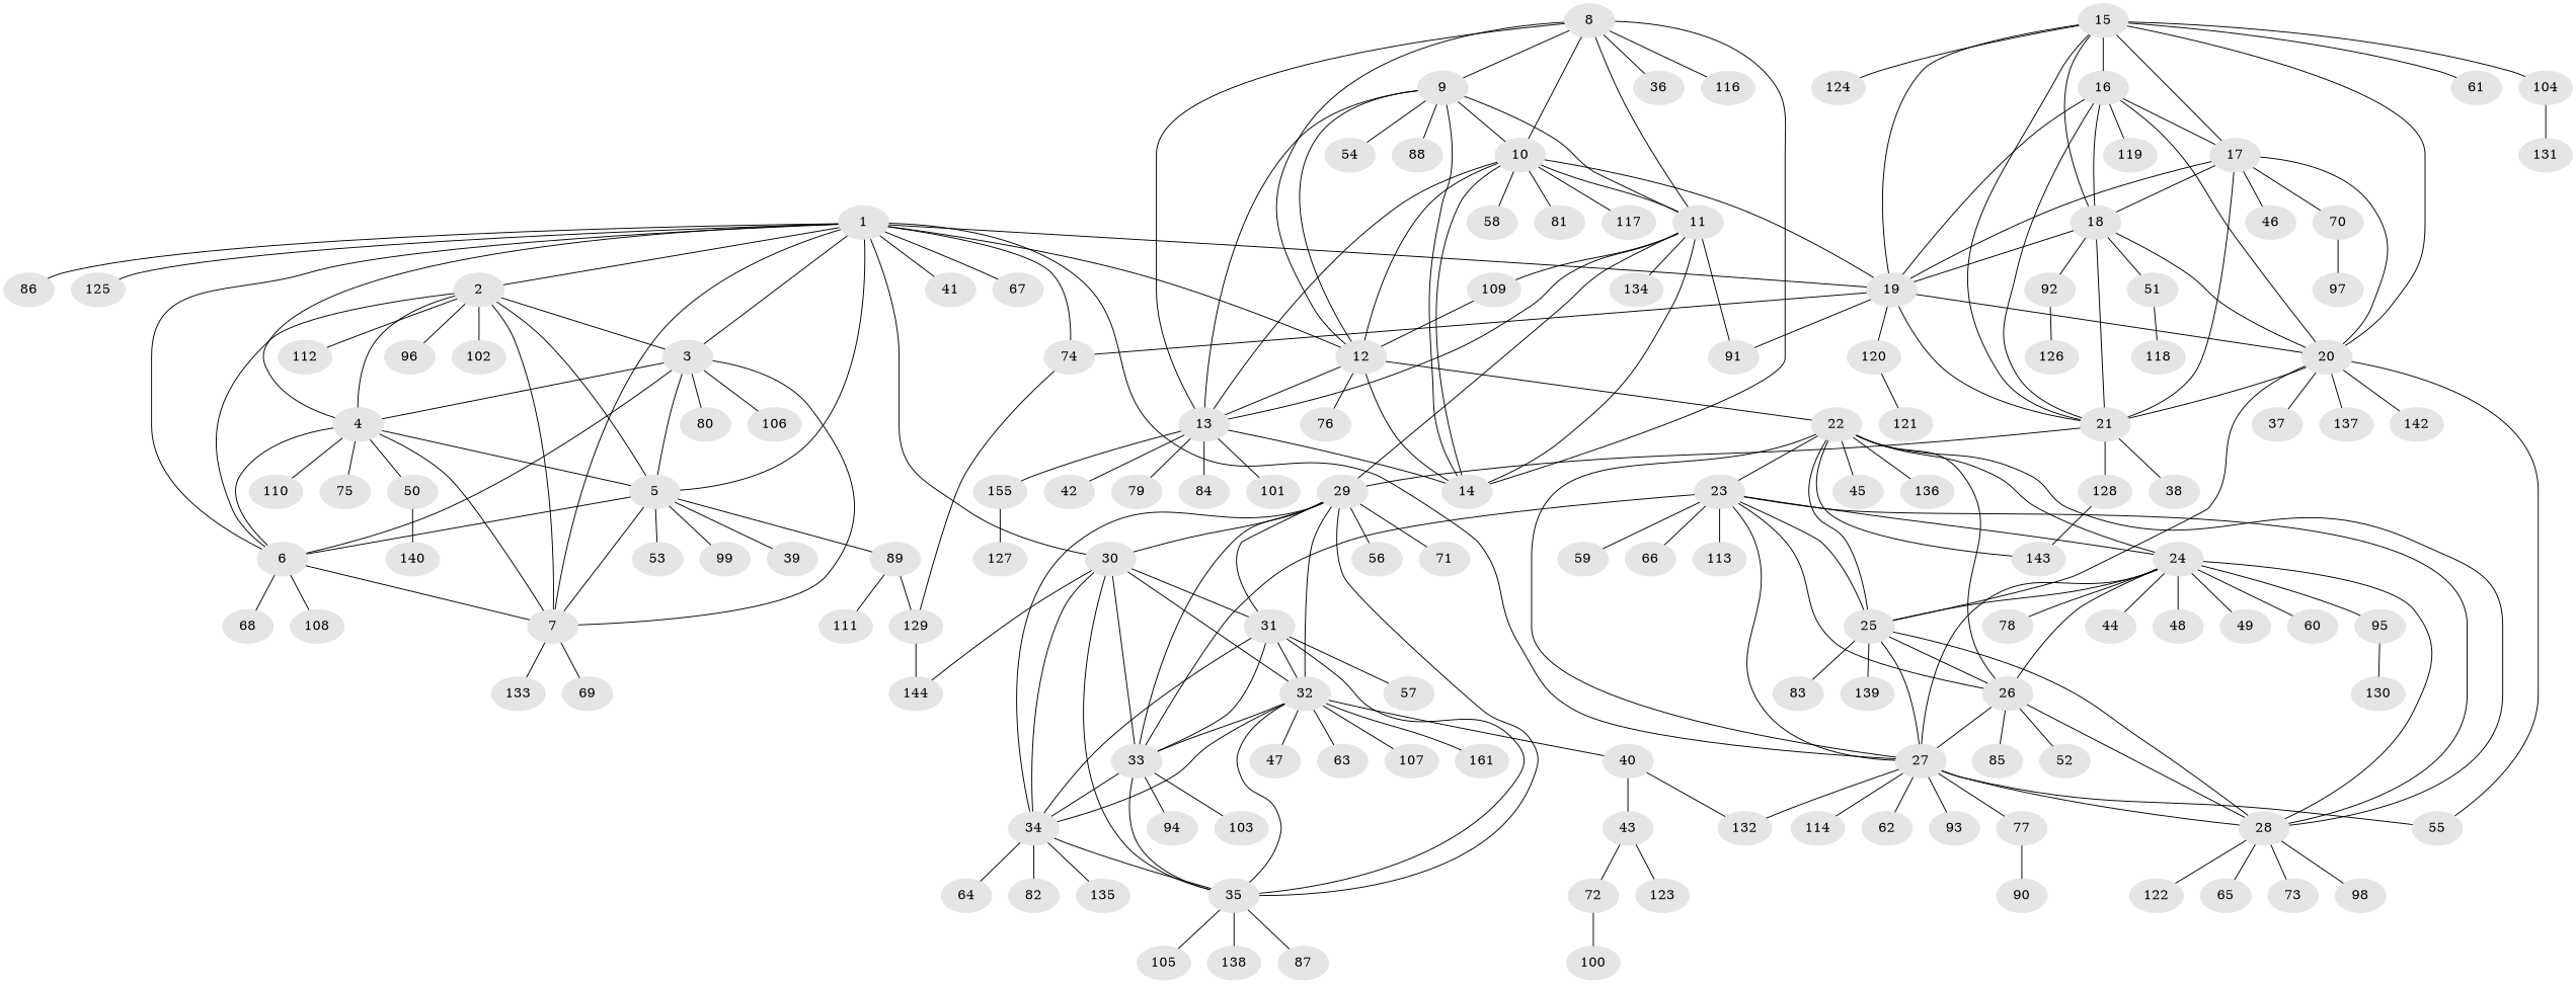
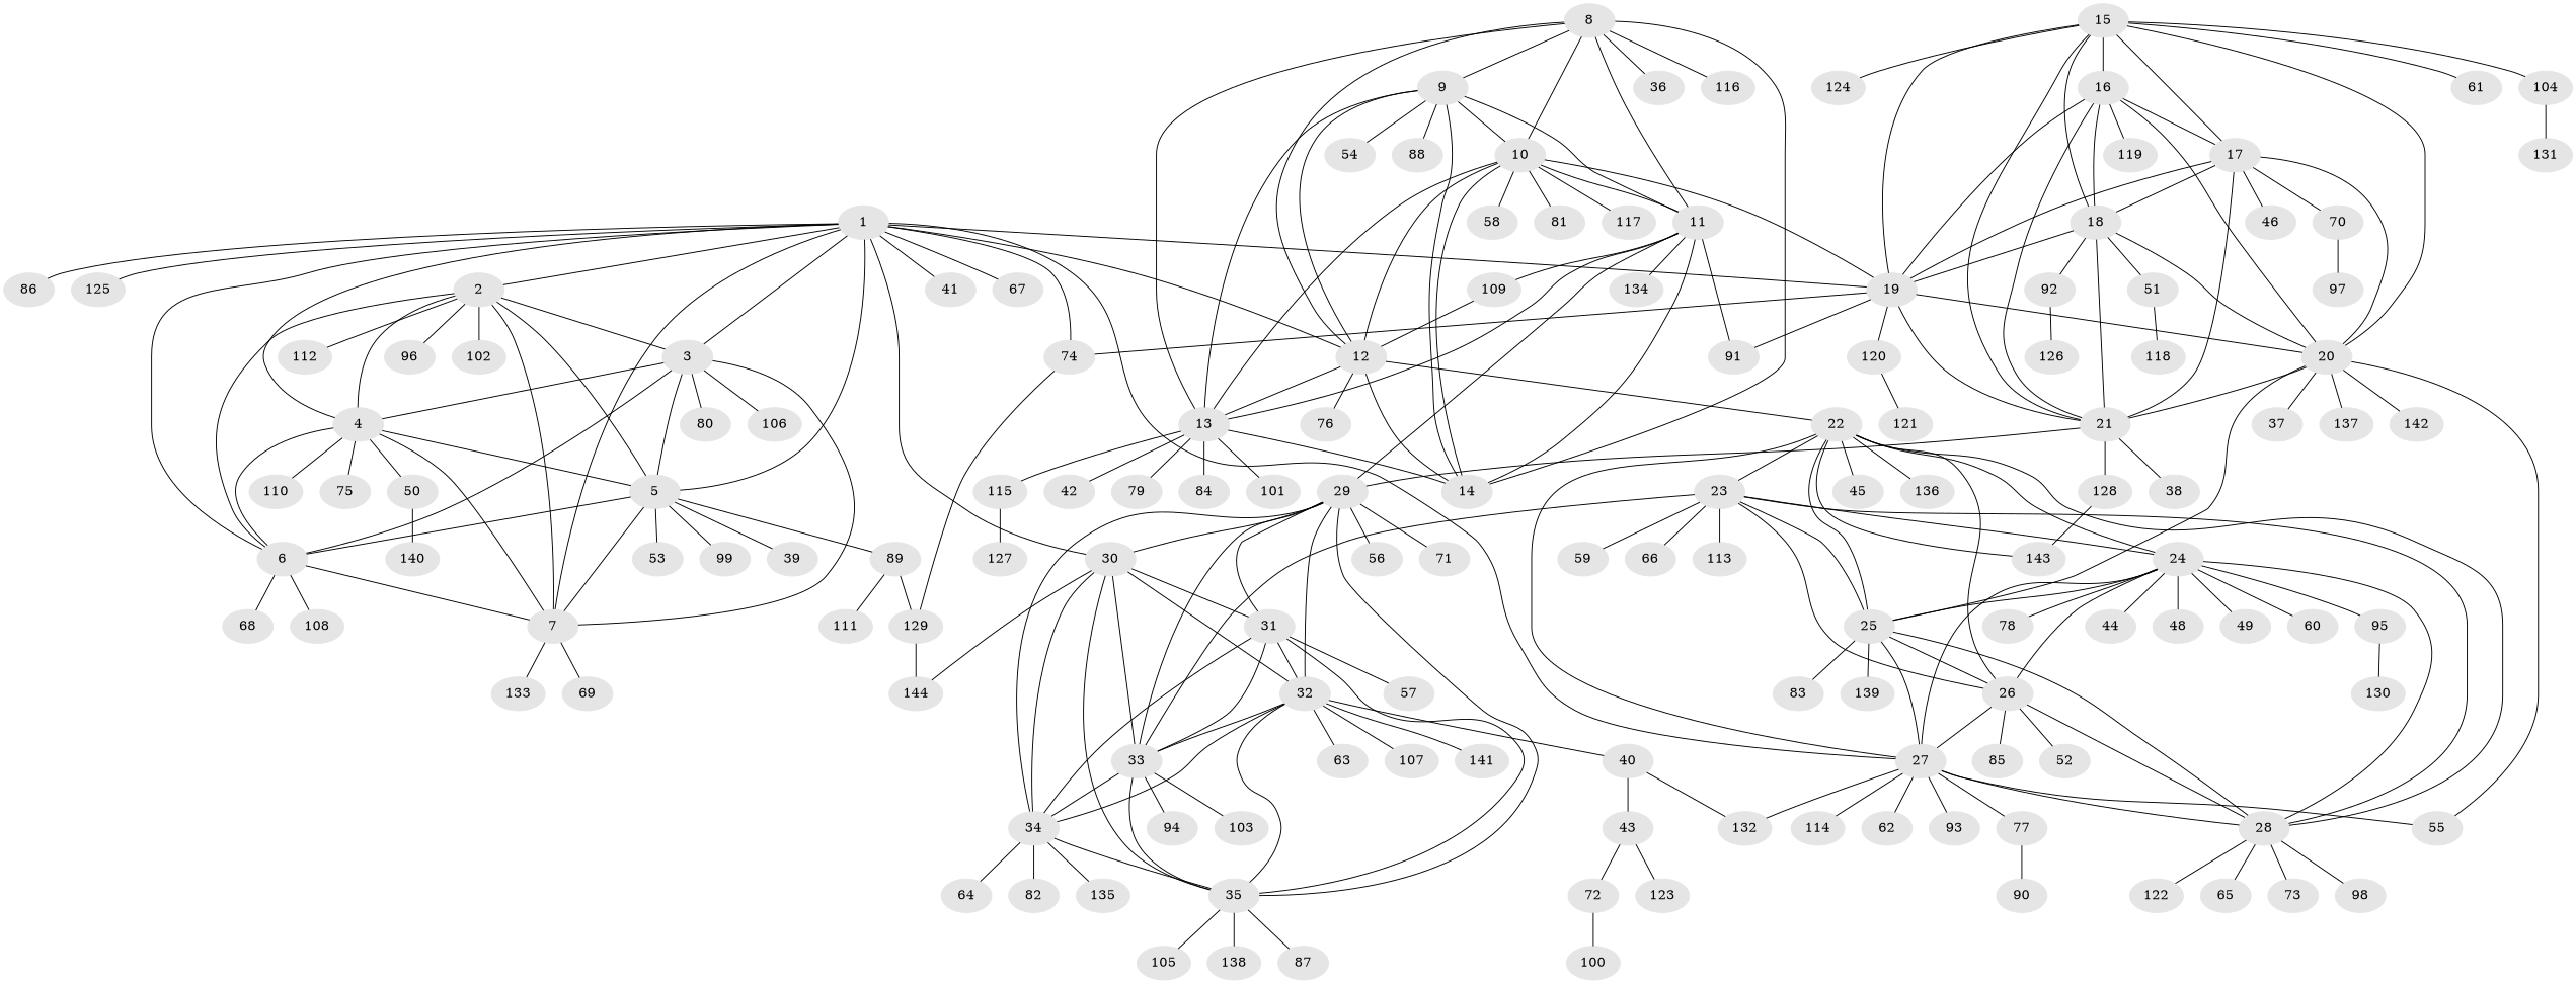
  graph {
    node [color=gray90 style=filled]
    1
    2
    3
    4
    5
    6
    7
    12
    19
    27
    30
    41
    67
    74
    86
    125
    96
    102
    112
    80
    106
    50
    75
    110
    39
    53
    89
    99
    68
    108
    69
    133
    13
    14
    22
    76
    91
    20
    21
    120
    55
    28
    62
    77
    93
    114
    132
    33
    31
    32
    34
    35
    144
    129
    140
    111
    8
    9
    10
    11
    36
    116
    54
    88
    58
    81
    117
    29
    109
    134
    42
    79
    84
    101
-   115 [label=155]
+   115
    56
    71
    25
    23
    24
    26
    45
    136
    143
    127
    15
    16
    17
    18
    61
    104
    124
    119
    46
    70
    51
    92
    37
    137
    142
    38
    128
    131
    97
    118
    126
    121
    83
    139
    59
    66
    113
    44
    48
    49
    60
    78
    95
    52
    85
    65
    73
    98
    122
    94
    103
    130
    90
    57
    40
-   47
    63
    107
-   141 [label=161]
+   141
    64
    82
    135
    87
    105
    138
    43
    72
    123
    100
    1 -- 2
    1 -- 3
    1 -- 4
    1 -- 5
    1 -- 6
    1 -- 7
    1 -- 12
    1 -- 19
    1 -- 27
    1 -- 30
    1 -- 41
    1 -- 67
    1 -- 74
    1 -- 86
    1 -- 125
    2 -- 3
    2 -- 4
    2 -- 5
    2 -- 6
    2 -- 7
    2 -- 96
    2 -- 102
    2 -- 112
    3 -- 4
    3 -- 5
    3 -- 6
    3 -- 7
    3 -- 80
    3 -- 106
    4 -- 5
    4 -- 6
    4 -- 7
    4 -- 50
    4 -- 75
    4 -- 110
    5 -- 6
    5 -- 7
    5 -- 39
    5 -- 53
    5 -- 89
    5 -- 99
    6 -- 7
    6 -- 68
    6 -- 108
    7 -- 69
    7 -- 133
    12 -- 13
    12 -- 14
    12 -- 22
    12 -- 76
    19 -- 74
    19 -- 91
    19 -- 20
    19 -- 21
    19 -- 120
    27 -- 55
    27 -- 28
    27 -- 62
    27 -- 77
    27 -- 93
    27 -- 114
    27 -- 132
    30 -- 33
    30 -- 31
    30 -- 32
    30 -- 34
    30 -- 35
    30 -- 144
    74 -- 129
    50 -- 140
    89 -- 129
    89 -- 111
    13 -- 14
    13 -- 42
    13 -- 79
    13 -- 84
    13 -- 101
    13 -- 115
    22 -- 27
    22 -- 28
    22 -- 25
    22 -- 23
    22 -- 24
    22 -- 26
    22 -- 45
    22 -- 136
    22 -- 143
    20 -- 21
    20 -- 55
    20 -- 25
    20 -- 37
    20 -- 137
    20 -- 142
    21 -- 29
    21 -- 38
    21 -- 128
    120 -- 121
    28 -- 65
    28 -- 73
    28 -- 98
    28 -- 122
    77 -- 90
    33 -- 34
    33 -- 35
    33 -- 94
    33 -- 103
    31 -- 33
    31 -- 32
    31 -- 34
    31 -- 35
    31 -- 57
    32 -- 33
    32 -- 34
    32 -- 35
    32 -- 40
-   32 -- 47
    32 -- 63
    32 -- 107
    32 -- 141
    34 -- 35
    34 -- 64
    34 -- 82
    34 -- 135
    35 -- 87
    35 -- 105
    35 -- 138
    129 -- 144
    8 -- 12
    8 -- 13
    8 -- 14
    8 -- 9
    8 -- 10
    8 -- 11
    8 -- 36
    8 -- 116
    9 -- 12
    9 -- 13
    9 -- 14
    9 -- 10
    9 -- 11
    9 -- 54
    9 -- 88
    10 -- 12
    10 -- 19
    10 -- 13
    10 -- 14
    10 -- 11
    10 -- 58
    10 -- 81
    10 -- 117
    11 -- 13
    11 -- 14
    11 -- 91
    11 -- 29
    11 -- 109
    11 -- 134
    29 -- 30
    29 -- 33
    29 -- 31
    29 -- 32
    29 -- 34
    29 -- 35
    29 -- 56
    29 -- 71
    109 -- 12
    115 -- 127
    25 -- 27
    25 -- 28
    25 -- 26
    25 -- 83
    25 -- 139
-   23 -- 27
    23 -- 28
    23 -- 33
    23 -- 25
    23 -- 24
    23 -- 26
    23 -- 59
    23 -- 66
    23 -- 113
    24 -- 27
    24 -- 28
    24 -- 25
    24 -- 26
    24 -- 44
    24 -- 48
    24 -- 49
    24 -- 60
    24 -- 78
    24 -- 95
    26 -- 27
    26 -- 28
    26 -- 52
    26 -- 85
    15 -- 19
    15 -- 20
    15 -- 21
    15 -- 16
    15 -- 17
    15 -- 18
    15 -- 61
    15 -- 104
    15 -- 124
    16 -- 19
    16 -- 20
    16 -- 21
    16 -- 17
    16 -- 18
    16 -- 119
    17 -- 19
    17 -- 20
    17 -- 21
    17 -- 18
    17 -- 46
    17 -- 70
    18 -- 19
    18 -- 20
    18 -- 21
    18 -- 51
    18 -- 92
    104 -- 131
    70 -- 97
    51 -- 118
    92 -- 126
    128 -- 143
    95 -- 130
    40 -- 132
    40 -- 43
    43 -- 72
    43 -- 123
    72 -- 100
  }
